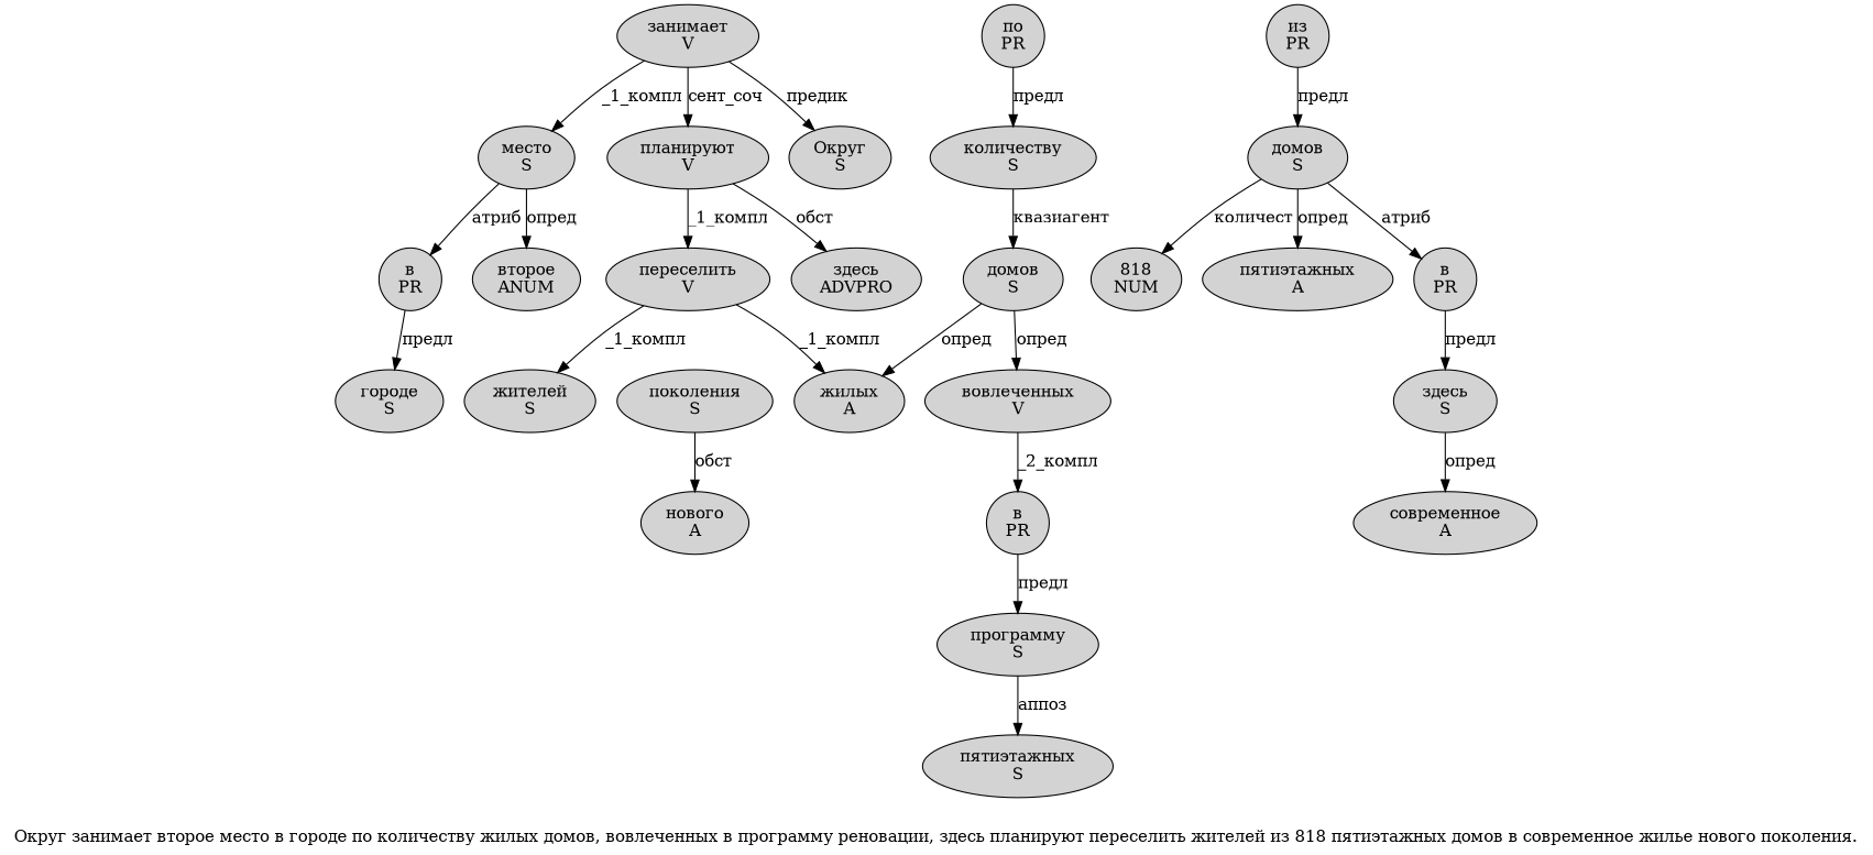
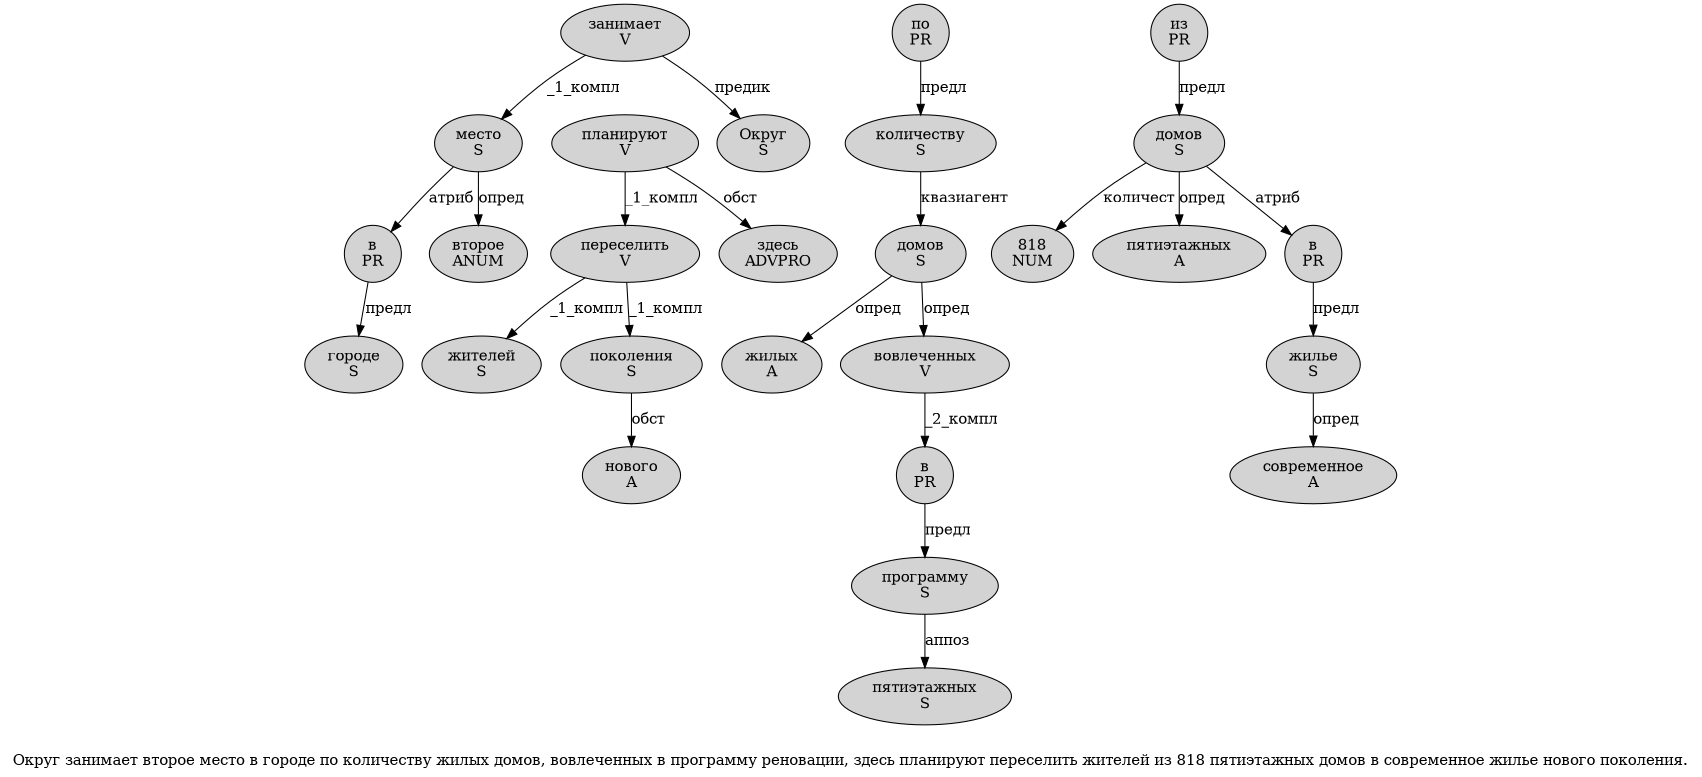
  digraph {
    fontname="DejaVu Serif"
    label="Округ занимает второе место в городе по количеству жилых домов, вовлеченных в программу реновации, здесь планируют переселить жителей из 818 пятиэтажных домов в современное жилье нового поколения."
    node [fillcolor=lightgray fontname="DejaVu Serif" penwidth=1 shape=ellipse style=filled]
    edge [fontname="DejaVu Serif"]
    n1 [label="Округ\nS"]
    n2 [label="занимает\nV"]
    n3 [label="место\nS"]
    n4 [label="планируют\nV"]
    n5 [label="второе\nANUM"]
    n6 [label="в\nPR"]
    n7 [label="по\nPR"]
    n8 [label="количеству\nS"]
    n9 [label="здесь\nADVPRO"]
    n10 [label="переселить\nV"]
    n11 [label="городе\nS"]
    n12 [label="домов\nS"]
    n13 [label="жилых\nA"]
    n14 [label="вовлеченных\nV"]
    n15 [label="в\nPR"]
    n16 [label="программу\nS"]
    n17 [label="пятиэтажных\nS"]
    n18 [label="жителей\nS"]
    n19 [label="поколения\nS"]
    n20 [label="из\nPR"]
    n21 [label="домов\nS"]
    n22 [label="нового\nA"]
    n23 [label="818\nNUM"]
    n24 [label="пятиэтажных\nA"]
    n25 [label="в\nPR"]
-   n26 [label="здесь\nS"]
+   n26 [label="жилье\nS"]
    n27 [label="современное\nA"]
    n2 -> n1 [label="предик"]
    n2 -> n3 [label="_1_компл"]
-   n2 -> n4 [label="сент_соч"]
    n3 -> n5 [label="опред"]
    n3 -> n6 [label="атриб"]
    n4 -> n9 [label="обст"]
    n4 -> n10 [label="_1_компл"]
    n6 -> n11 [label="предл"]
    n7 -> n8 [label="предл"]
    n8 -> n12 [label="квазиагент"]
    n10 -> n18 [label="_1_компл"]
-   n10 -> n13 [label="_1_компл"]
+   n10 -> n19 [label="_1_компл"]
    n12 -> n13 [label="опред"]
    n12 -> n14 [label="опред"]
    n14 -> n15 [label="_2_компл"]
    n15 -> n16 [label="предл"]
    n16 -> n17 [label="аппоз"]
    n19 -> n22 [label="обст"]
    n20 -> n21 [label="предл"]
    n21 -> n23 [label="количест"]
    n21 -> n24 [label="опред"]
    n21 -> n25 [label="атриб"]
    n25 -> n26 [label="предл"]
    n26 -> n27 [label="опред"]
  }
